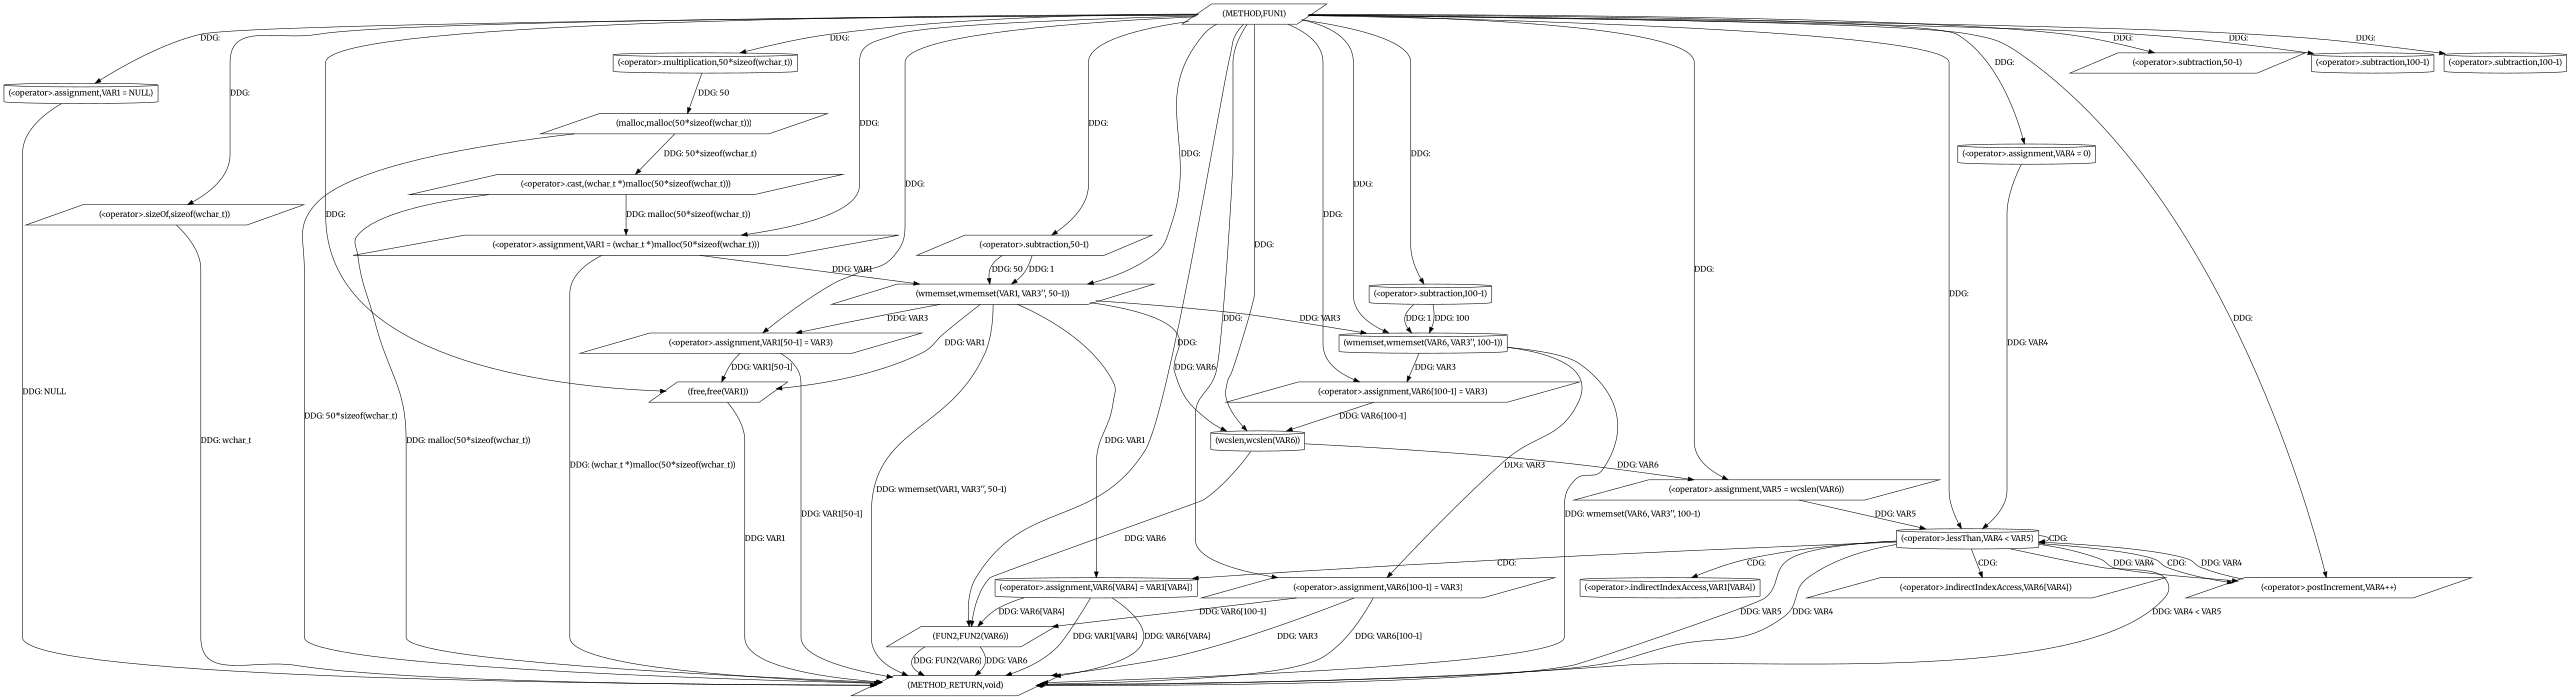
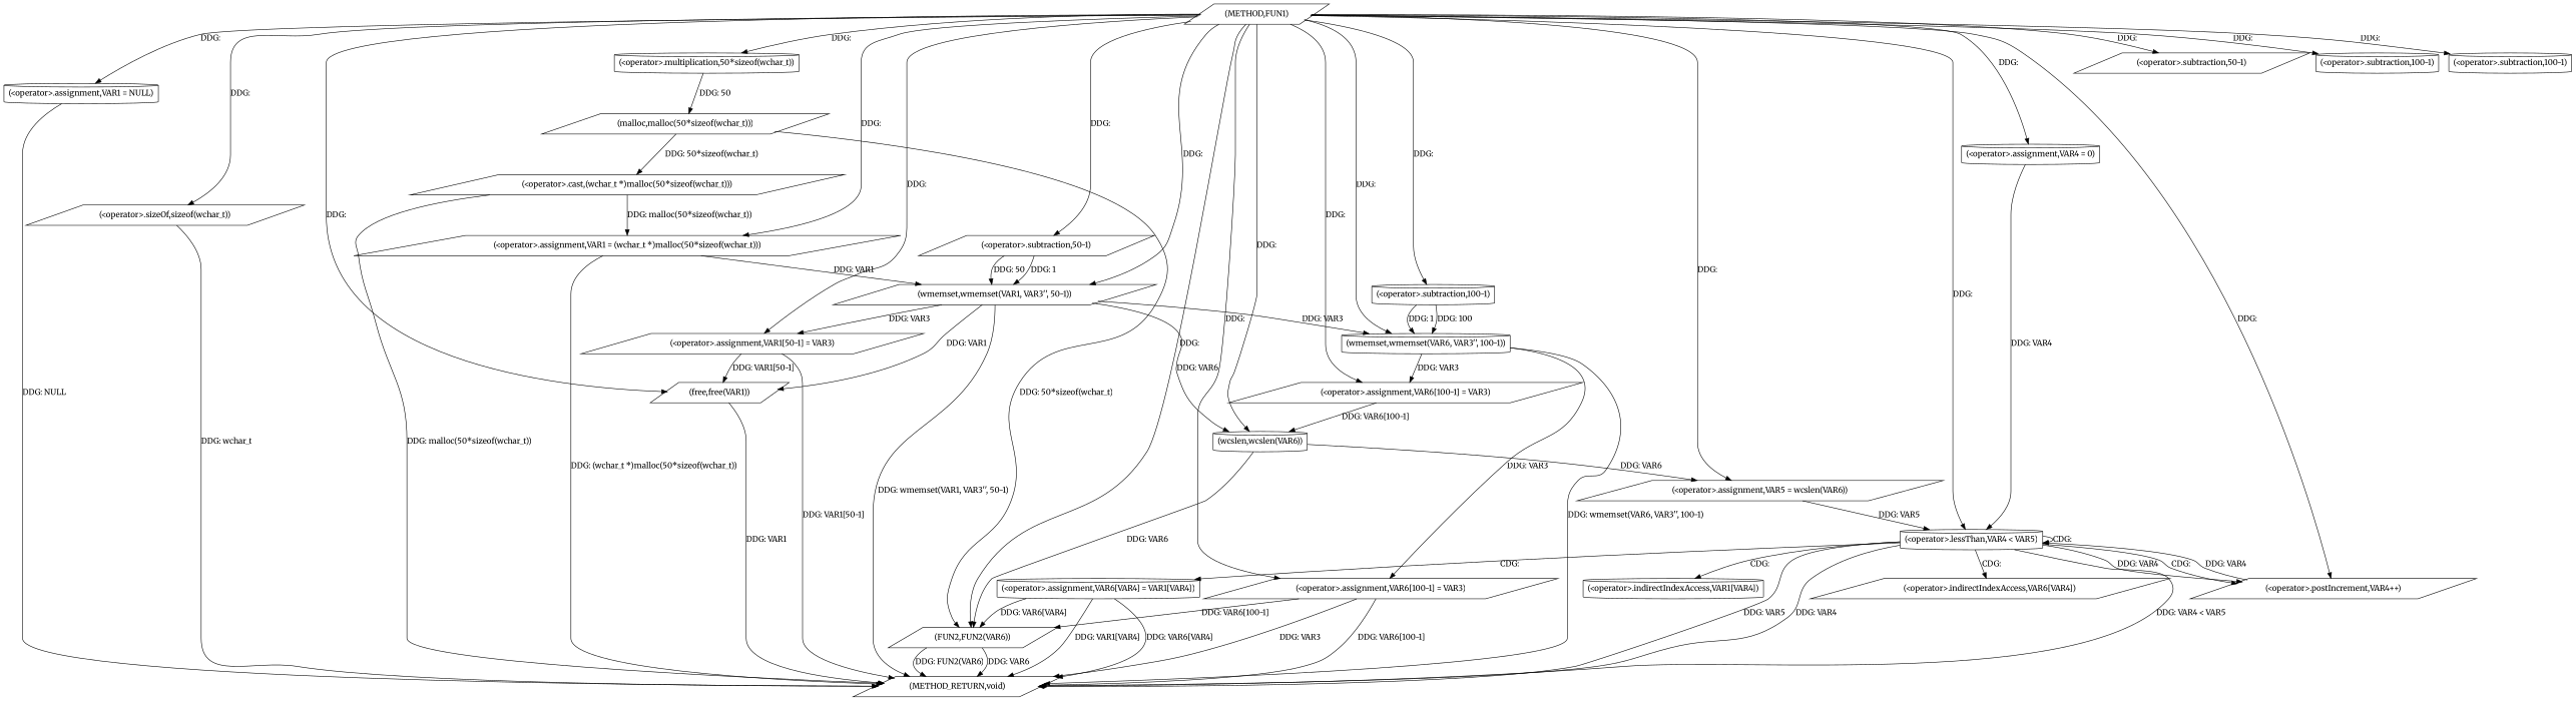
  digraph {
    fontname=Merriweather
    node [fontname=Merriweather shape=parallelogram]
    edge [fontname=Merriweather]
    n1 [label="(METHOD,FUN1)"]
    n2 [label="(<operator>.assignment,VAR1 = NULL)" shape=cylinder]
    n3 [label="(<operator>.assignment,VAR1 = (wchar_t *)malloc(50*sizeof(wchar_t)))"]
    n4 [label="(<operator>.multiplication,50*sizeof(wchar_t))" shape=cylinder]
    n5 [label="(<operator>.sizeOf,sizeof(wchar_t))"]
    n6 [label="(wmemset,wmemset(VAR1, VAR3'', 50-1))"]
    n7 [label="(<operator>.subtraction,50-1)"]
    n8 [label="(<operator>.assignment,VAR1[50-1] = VAR3)"]
    n9 [label="(<operator>.subtraction,50-1)"]
    n10 [label="(wmemset,wmemset(VAR6, VAR3'', 100-1))" shape=cylinder]
    n11 [label="(<operator>.subtraction,100-1)" shape=cylinder]
    n12 [label="(<operator>.assignment,VAR6[100-1] = VAR3)"]
    n13 [label="(<operator>.subtraction,100-1)" shape=cylinder]
    n14 [label="(<operator>.assignment,VAR5 = wcslen(VAR6))"]
    n15 [label="(wcslen,wcslen(VAR6))" shape=cylinder]
    n16 [label="(<operator>.assignment,VAR4 = 0)" shape=cylinder]
    n17 [label="(<operator>.lessThan,VAR4 < VAR5)" shape=cylinder]
    n18 [label="(<operator>.postIncrement,VAR4++)"]
    n19 [label="(<operator>.assignment,VAR6[100-1] = VAR3)"]
    n20 [label="(<operator>.subtraction,100-1)" shape=cylinder]
    n21 [label="(FUN2,FUN2(VAR6))"]
    n22 [label="(free,free(VAR1))"]
    n23 [label="(METHOD_RETURN,void)"]
    n24 [label="(malloc,malloc(50*sizeof(wchar_t)))"]
    n25 [label="(<operator>.assignment,VAR6[VAR4] = VAR1[VAR4])" shape=cylinder]
    n26 [label="(<operator>.indirectIndexAccess,VAR6[VAR4])"]
    n27 [label="(<operator>.indirectIndexAccess,VAR1[VAR4])" shape=cylinder]
    n28 [label="(<operator>.cast,(wchar_t *)malloc(50*sizeof(wchar_t)))"]
    n1 -> n2 [label="DDG: "]
    n1 -> n3 [label="DDG: "]
    n1 -> n4 [label="DDG: "]
    n1 -> n5 [label="DDG: "]
    n1 -> n6 [label="DDG: "]
    n1 -> n7 [label="DDG: "]
    n1 -> n8 [label="DDG: "]
    n1 -> n9 [label="DDG: "]
    n1 -> n10 [label="DDG: "]
    n1 -> n11 [label="DDG: "]
    n1 -> n12 [label="DDG: "]
    n1 -> n13 [label="DDG: "]
    n1 -> n14 [label="DDG: "]
    n1 -> n15 [label="DDG: "]
    n1 -> n16 [label="DDG: "]
    n1 -> n17 [label="DDG: "]
    n1 -> n18 [label="DDG: "]
    n1 -> n19 [label="DDG: "]
    n1 -> n20 [label="DDG: "]
    n1 -> n21 [label="DDG: "]
    n1 -> n22 [label="DDG: "]
    n2 -> n23 [label="DDG: NULL"]
    n3 -> n6 [label="DDG: VAR1"]
    n3 -> n23 [label="DDG: (wchar_t *)malloc(50*sizeof(wchar_t))"]
    n4 -> n24 [label="DDG: 50"]
    n5 -> n23 [label="DDG: wchar_t"]
    n6 -> n8 [label="DDG: VAR3"]
    n6 -> n10 [label="DDG: VAR3"]
    n6 -> n15 [label="DDG: VAR6"]
    n6 -> n22 [label="DDG: VAR1"]
    n6 -> n23 [label="DDG: wmemset(VAR1, VAR3'', 50-1)"]
-   n6 -> n25 [label="DDG: VAR1"]
    n7 -> n6 [label="DDG: 50"]
    n7 -> n6 [label="DDG: 1"]
    n8 -> n22 [label="DDG: VAR1[50-1]"]
    n8 -> n23 [label="DDG: VAR1[50-1]"]
    n10 -> n12 [label="DDG: VAR3"]
    n10 -> n19 [label="DDG: VAR3"]
    n10 -> n23 [label="DDG: wmemset(VAR6, VAR3'', 100-1)"]
    n11 -> n10 [label="DDG: 100"]
    n11 -> n10 [label="DDG: 1"]
    n12 -> n15 [label="DDG: VAR6[100-1]"]
    n14 -> n17 [label="DDG: VAR5"]
    n15 -> n14 [label="DDG: VAR6"]
    n15 -> n21 [label="DDG: VAR6"]
    n16 -> n17 [label="DDG: VAR4"]
    n17 -> n17 [label="CDG: "]
    n17 -> n18 [label="DDG: VAR4"]
    n17 -> n18 [label="CDG: "]
    n17 -> n23 [label="DDG: VAR5"]
    n17 -> n23 [label="DDG: VAR4"]
    n17 -> n23 [label="DDG: VAR4 < VAR5"]
    n17 -> n25 [label="CDG: "]
    n17 -> n26 [label="CDG: "]
    n17 -> n27 [label="CDG: "]
    n18 -> n17 [label="DDG: VAR4"]
    n19 -> n21 [label="DDG: VAR6[100-1]"]
    n19 -> n23 [label="DDG: VAR6[100-1]"]
    n19 -> n23 [label="DDG: VAR3"]
    n21 -> n23 [label="DDG: VAR6"]
    n21 -> n23 [label="DDG: FUN2(VAR6)"]
    n22 -> n23 [label="DDG: VAR1"]
-   n24 -> n23 [label="DDG: 50*sizeof(wchar_t)"]
+   n24 -> n21 [label="DDG: 50*sizeof(wchar_t)"]
    n24 -> n28 [label="DDG: 50*sizeof(wchar_t)"]
    n25 -> n21 [label="DDG: VAR6[VAR4]"]
    n25 -> n23 [label="DDG: VAR6[VAR4]"]
    n25 -> n23 [label="DDG: VAR1[VAR4]"]
    n28 -> n3 [label="DDG: malloc(50*sizeof(wchar_t))"]
    n28 -> n23 [label="DDG: malloc(50*sizeof(wchar_t))"]
  }
